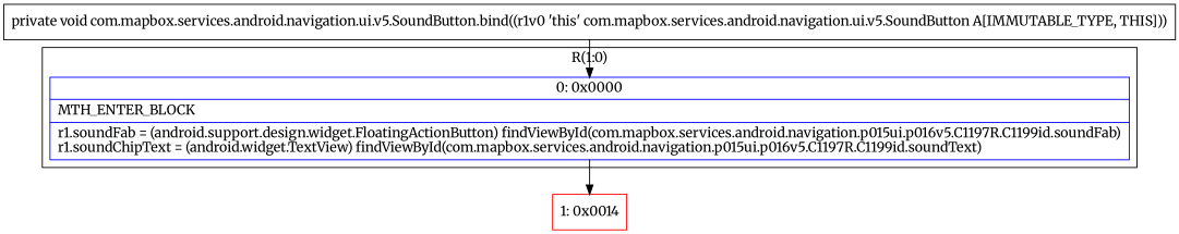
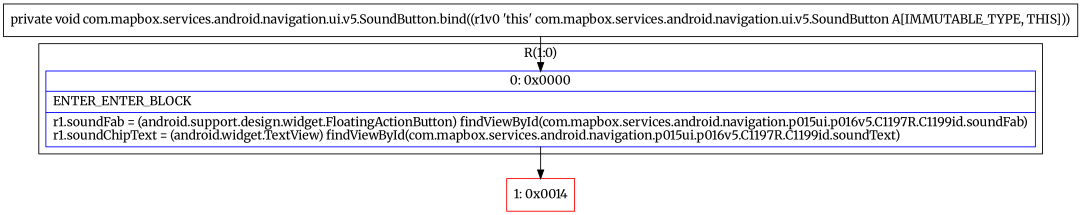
  digraph {
    fontname=Merriweather
    node [shape=record fontname=Merriweather]
    edge [fontname=Merriweather]
-   n1 [color=blue label="{0\:\ 0x0000|MTH_ENTER_BLOCK\l|r1.soundFab = (android.support.design.widget.FloatingActionButton) findViewById(com.mapbox.services.android.navigation.p015ui.p016v5.C1197R.C1199id.soundFab)\lr1.soundChipText = (android.widget.TextView) findViewById(com.mapbox.services.android.navigation.p015ui.p016v5.C1197R.C1199id.soundText)\l}"]
+   n1 [color=blue label="{0\:\ 0x0000|ENTER_ENTER_BLOCK\l|r1.soundFab = (android.support.design.widget.FloatingActionButton) findViewById(com.mapbox.services.android.navigation.p015ui.p016v5.C1197R.C1199id.soundFab)\lr1.soundChipText = (android.widget.TextView) findViewById(com.mapbox.services.android.navigation.p015ui.p016v5.C1197R.C1199id.soundText)\l}"]
    n2 [color=red label="{1\:\ 0x0014}"]
    n3 [label="{private void com.mapbox.services.android.navigation.ui.v5.SoundButton.bind((r1v0 'this' com.mapbox.services.android.navigation.ui.v5.SoundButton A[IMMUTABLE_TYPE, THIS])) }"]
    subgraph cluster_1 {
      label="R(1:0)"
      n1
    }
    n1 -> n2
    n3 -> n1
  }
